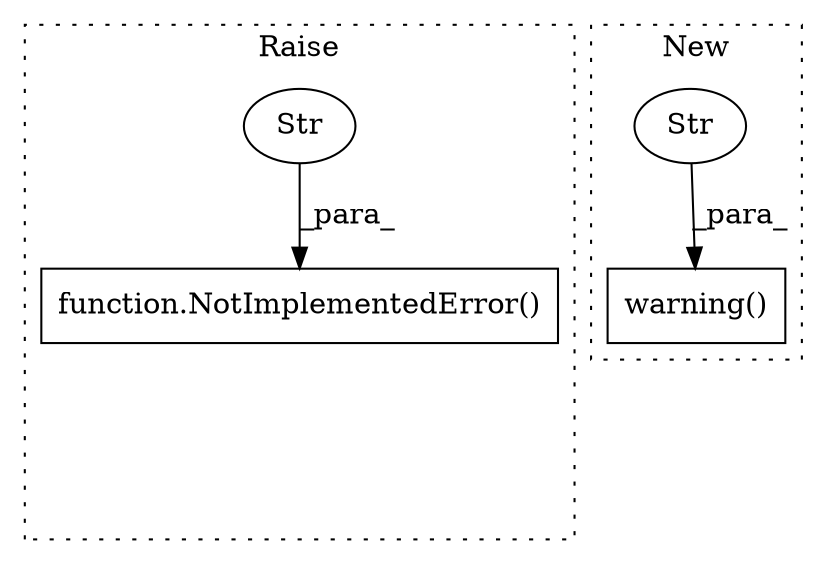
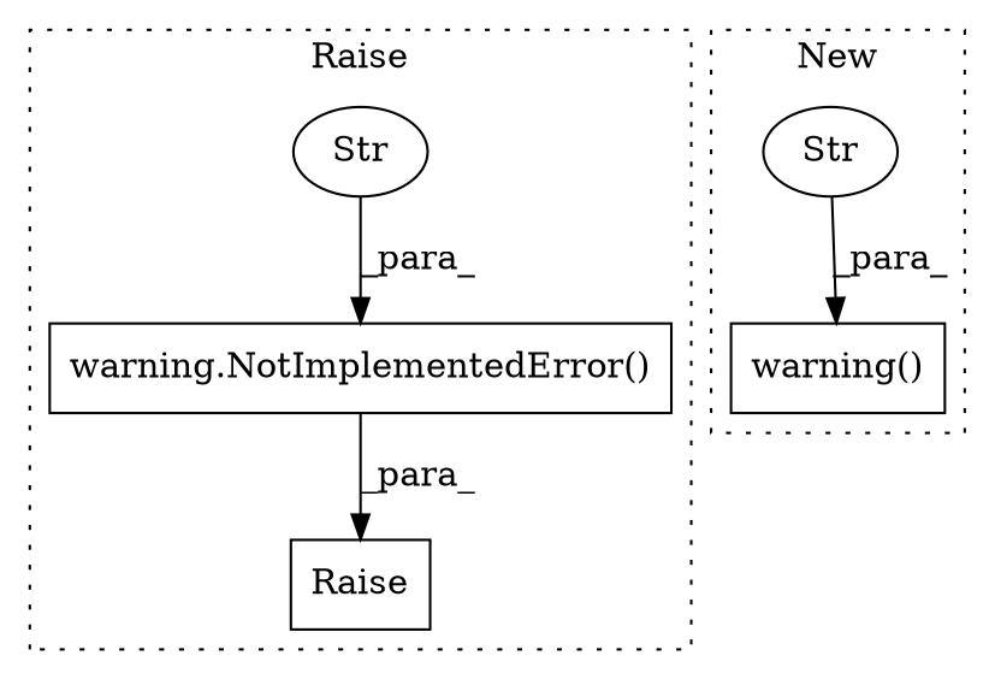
  digraph {
    node [a=75 shape=box]
-   n1 [l="41,18" label="function.NotImplementedError()" s="4105,4407"]
+   n1 [l="41,18" label="warning.NotImplementedError()" s="4105,4407"]
+   n2 [a=91 l=6 label=Raise s=4099]
    n3 [a=66 l=261 label=Str s=4146 shape=ellipse]
    n4 [l="32,14" label="warning()" s="8605,8778"]
    n5 [a=66 l=141 label=Str s=8637 shape=ellipse]
    subgraph cluster_1 {
      label=Raise
      style=dotted
      n1
+     n2
      n3
    }
    subgraph cluster_2 {
      label=New
      style=dotted
      n4
      n5
    }
+   n1 -> n2 [label=_para_]
    n3 -> n1 [label=_para_]
    n5 -> n4 [label=_para_]
  }
